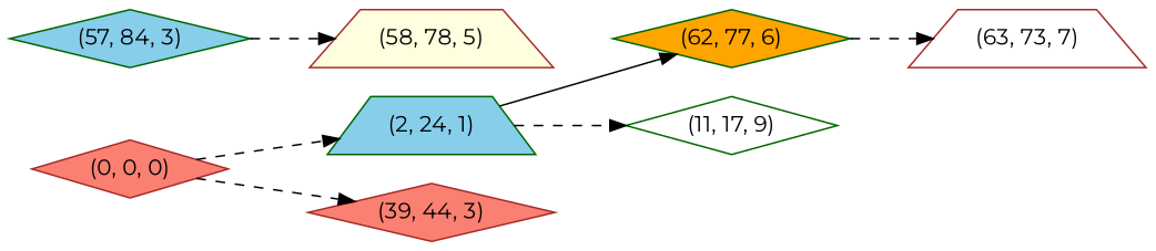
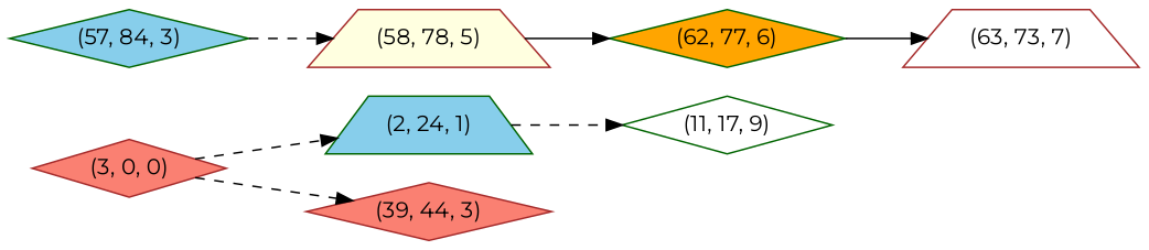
  digraph {
    fontname=Montserrat
    rankdir=LR
    node [color=darkgreen fillcolor=skyblue fontname=Montserrat shape=diamond style=filled]
    edge [fontname=Montserrat style=dashed]
    "(2, 24, 1)" [shape=trapezium]
-   "(0, 0, 0)" [color=brown fillcolor=salmon]
+   "(0, 0, 0)" [color=brown fillcolor=salmon label="(3, 0, 0)"]
    "(39, 44, 3)" [color=brown fillcolor=salmon]
    n4 [fillcolor=white label="(11, 17, 9)"]
    n5 [label="(57, 84, 3)"]
    "(58, 78, 5)" [color=brown fillcolor=lightyellow shape=trapezium]
    "(62, 77, 6)" [fillcolor=orange]
    "(63, 73, 7)" [color=brown fillcolor=white shape=trapezium]
    "(2, 24, 1)" -> n4
    "(0, 0, 0)" -> "(2, 24, 1)"
    "(0, 0, 0)" -> "(39, 44, 3)"
    n5 -> "(58, 78, 5)"
-   "(2, 24, 1)" -> "(62, 77, 6)" [style=solid]
-   "(62, 77, 6)" -> "(63, 73, 7)"
+   "(58, 78, 5)" -> "(62, 77, 6)" [style=solid]
+   "(62, 77, 6)" -> "(63, 73, 7)" [style=solid]
  }
